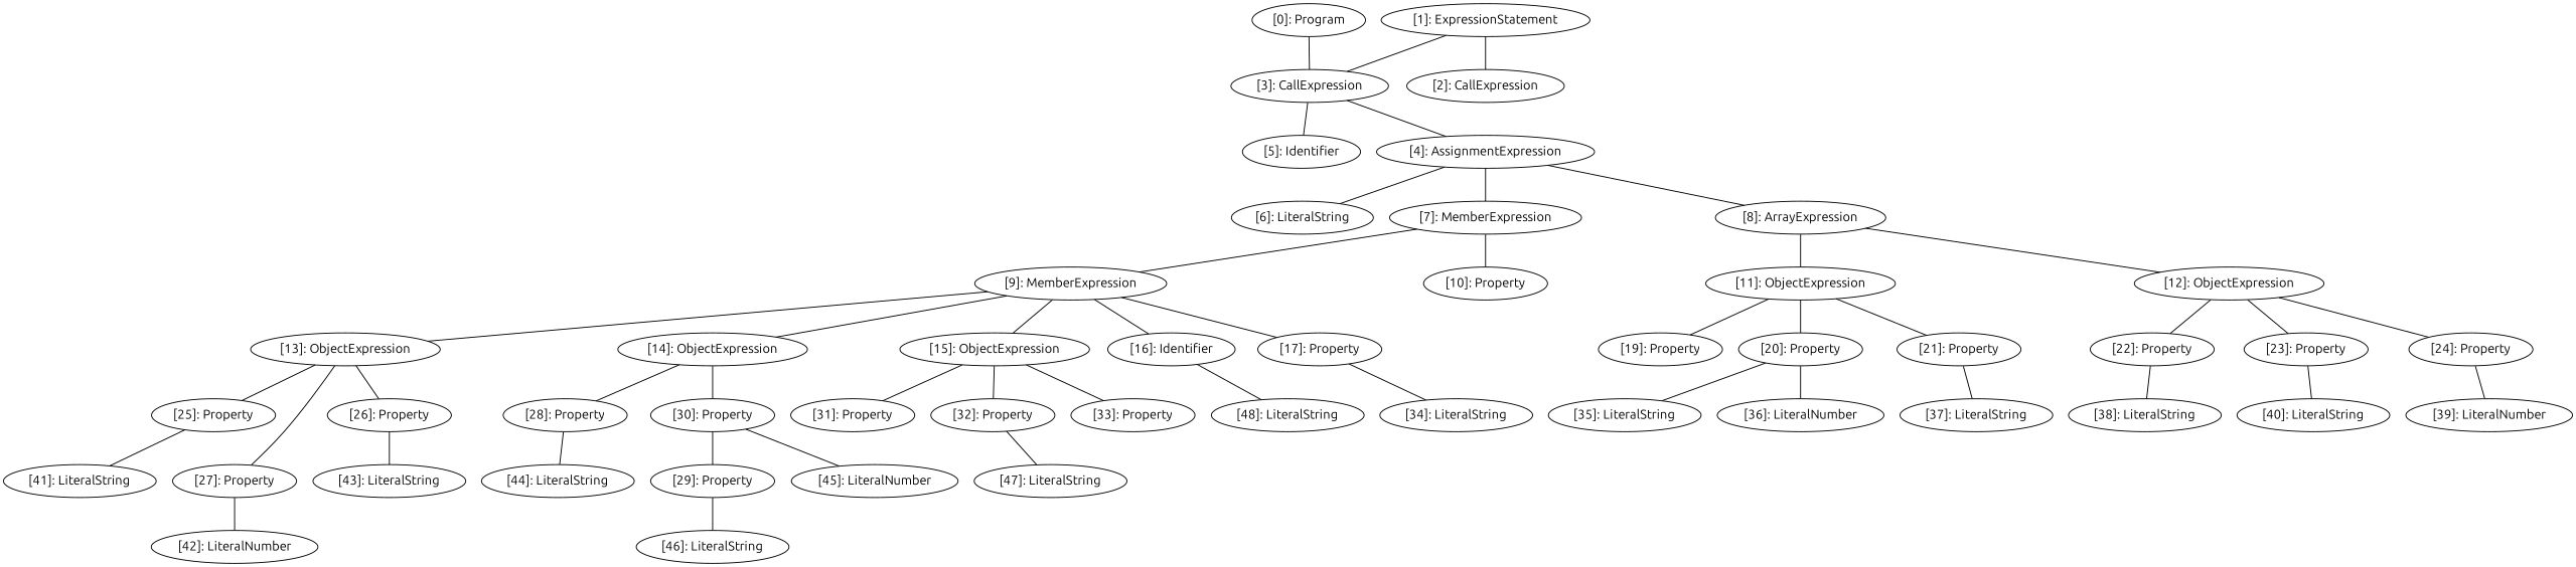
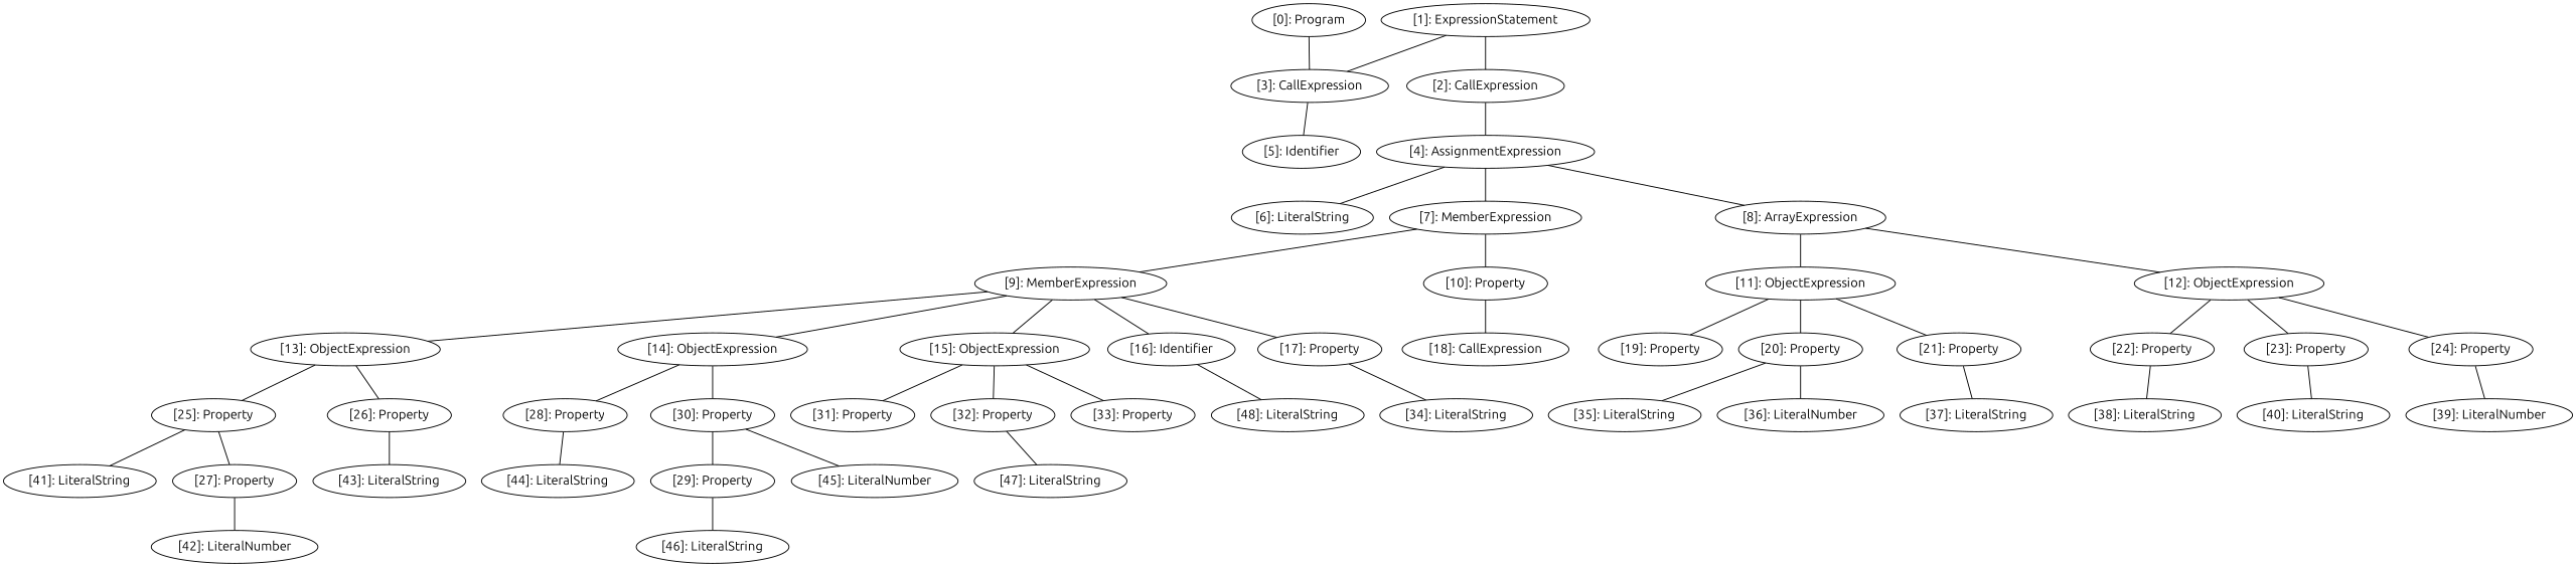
  graph {
    fontname=Ubuntu
    node [fontname=Ubuntu]
    edge [fontname=Ubuntu]
    n1 [label="[0]: Program"]
    n2 [label="[3]: CallExpression"]
    n3 [label="[1]: ExpressionStatement"]
    n4 [label="[2]: CallExpression"]
    n5 [label="[4]: AssignmentExpression"]
    n6 [label="[5]: Identifier"]
    n7 [label="[6]: LiteralString"]
    n8 [label="[7]: MemberExpression"]
    n9 [label="[8]: ArrayExpression"]
    n10 [label="[9]: MemberExpression"]
    n11 [label="[10]: Property"]
    n12 [label="[11]: ObjectExpression"]
    n13 [label="[12]: ObjectExpression"]
    n14 [label="[13]: ObjectExpression"]
    n15 [label="[14]: ObjectExpression"]
    n16 [label="[15]: ObjectExpression"]
    n17 [label="[16]: Identifier"]
    n18 [label="[17]: Property"]
+   n19 [label="[18]: CallExpression"]
    n20 [label="[19]: Property"]
    n21 [label="[20]: Property"]
    n22 [label="[21]: Property"]
    n23 [label="[22]: Property"]
    n24 [label="[23]: Property"]
    n25 [label="[24]: Property"]
    n26 [label="[25]: Property"]
    n27 [label="[26]: Property"]
    n28 [label="[27]: Property"]
    n29 [label="[28]: Property"]
    n30 [label="[30]: Property"]
    n31 [label="[31]: Property"]
    n32 [label="[32]: Property"]
    n33 [label="[33]: Property"]
    n34 [label="[48]: LiteralString"]
    n35 [label="[34]: LiteralString"]
    n36 [label="[35]: LiteralString"]
    n37 [label="[36]: LiteralNumber"]
    n38 [label="[37]: LiteralString"]
    n39 [label="[38]: LiteralString"]
    n40 [label="[40]: LiteralString"]
    n41 [label="[39]: LiteralNumber"]
    n42 [label="[41]: LiteralString"]
    n43 [label="[43]: LiteralString"]
    n44 [label="[42]: LiteralNumber"]
    n45 [label="[44]: LiteralString"]
    n46 [label="[29]: Property"]
    n47 [label="[46]: LiteralString"]
    n48 [label="[45]: LiteralNumber"]
    n49 [label="[47]: LiteralString"]
    n1 -- n2
    n2 -- n6
    n3 -- n2
    n3 -- n4
-   n2 -- n5
+   n4 -- n5
    n5 -- n7
    n5 -- n8
    n5 -- n9
    n8 -- n10
    n8 -- n11
    n9 -- n12
    n9 -- n13
    n10 -- n14
    n10 -- n15
    n10 -- n16
    n10 -- n17
    n10 -- n18
+   n11 -- n19
    n12 -- n20
    n12 -- n21
    n12 -- n22
    n13 -- n23
    n13 -- n24
    n13 -- n25
    n14 -- n26
    n14 -- n27
-   n14 -- n28
+   n26 -- n28
    n15 -- n29
    n15 -- n30
    n16 -- n31
    n16 -- n32
    n16 -- n33
    n17 -- n34
    n18 -- n35
    n21 -- n36
    n21 -- n37
    n22 -- n38
    n23 -- n39
    n24 -- n40
    n25 -- n41
    n26 -- n42
    n27 -- n43
    n28 -- n44
    n29 -- n45
    n30 -- n46
    n30 -- n48
    n32 -- n49
    n46 -- n47
  }
